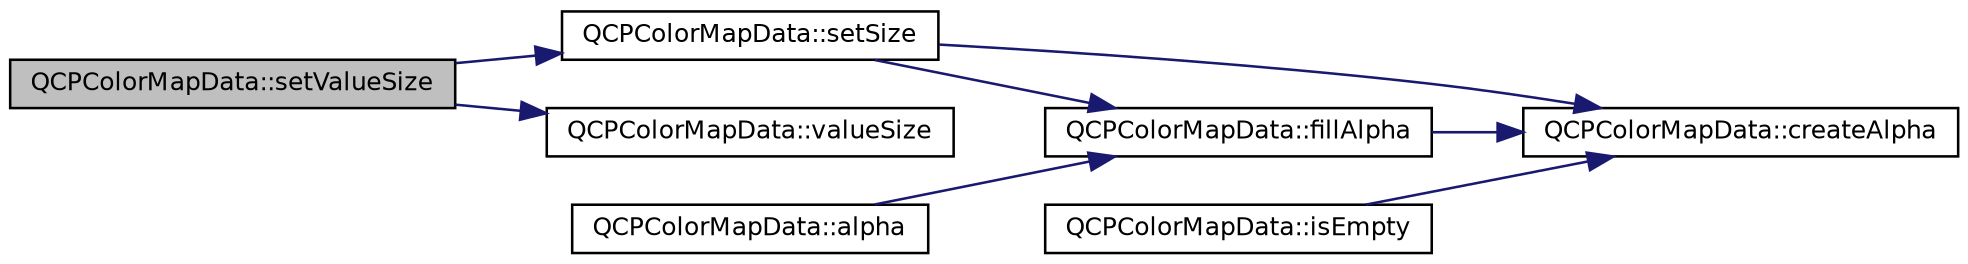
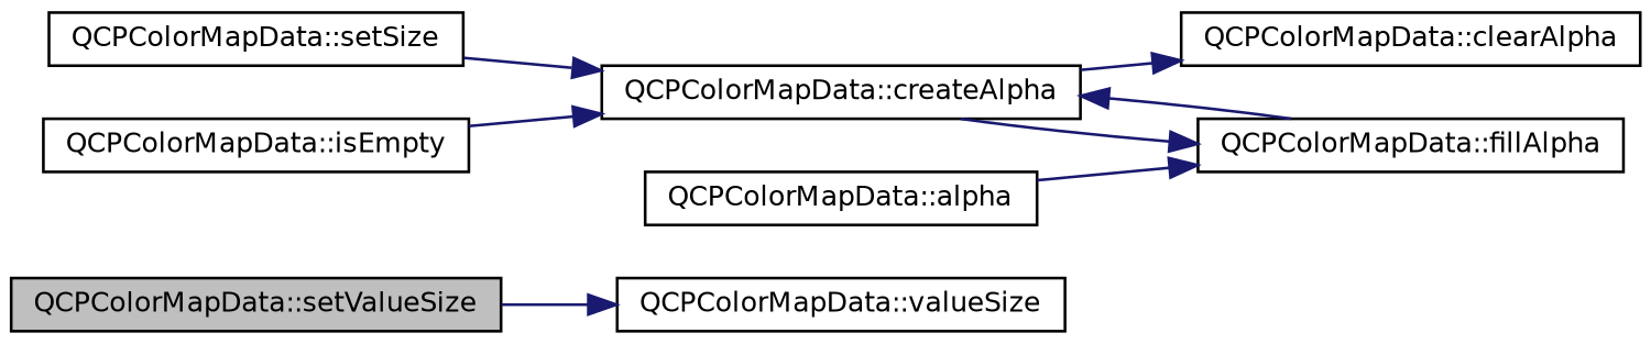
  digraph {
    rankdir=LR
    node [color=black fillcolor=white fontname=Helvetica fontsize=10 shape=record style=filled]
    edge [color=midnightblue fontname=Helvetica fontsize=10 labelfontname=Helvetica labelfontsize=10 style=solid]
    n1 [fillcolor=grey75 fontcolor=black height=0.2 label="QCPColorMapData::setValueSize" width=0.4]
    n2 [height=0.2 label="QCPColorMapData::setSize" width=0.4]
    n3 [height=0.2 label="QCPColorMapData::valueSize" width=0.4]
    n4 [height=0.2 label="QCPColorMapData::createAlpha" width=0.4]
+   n5 [height=0.2 label="QCPColorMapData::clearAlpha" width=0.4]
    n6 [height=0.2 label="QCPColorMapData::fillAlpha" width=0.4]
    n7 [height=0.2 label="QCPColorMapData::isEmpty" width=0.4]
    n8 [height=0.2 label="QCPColorMapData::alpha" width=0.4]
-   n1 -> n2
    n1 -> n3
    n2 -> n4
-   n2 -> n6
+   n4 -> n5
+   n4 -> n6
    n6 -> n4
    n7 -> n4
    n8 -> n6
  }
